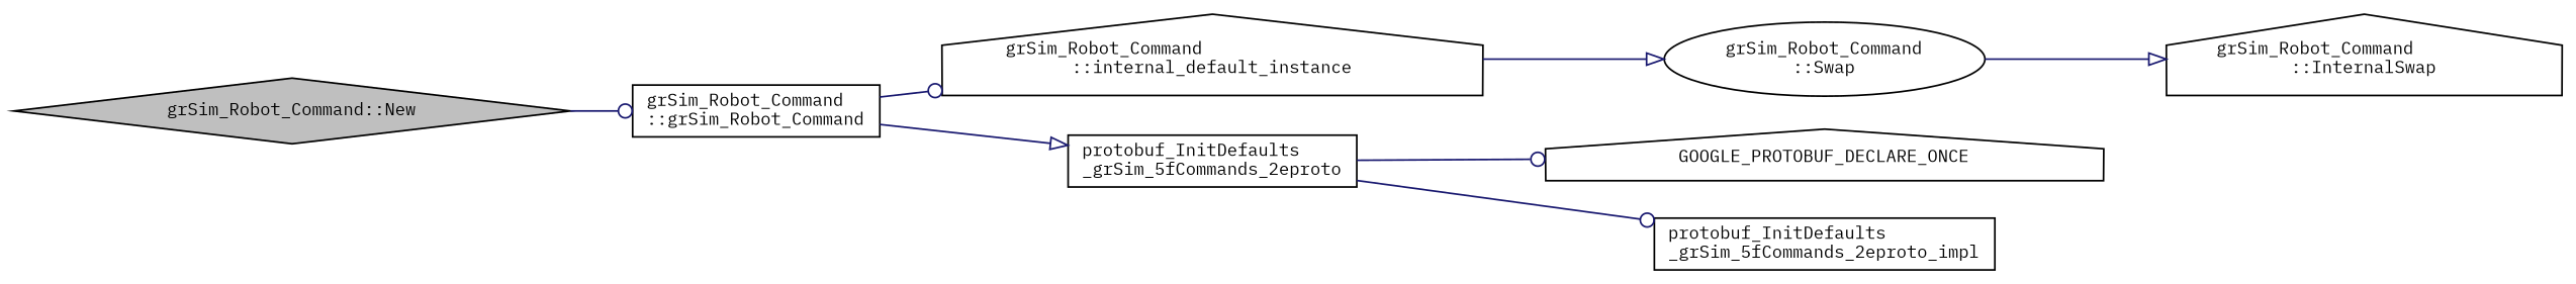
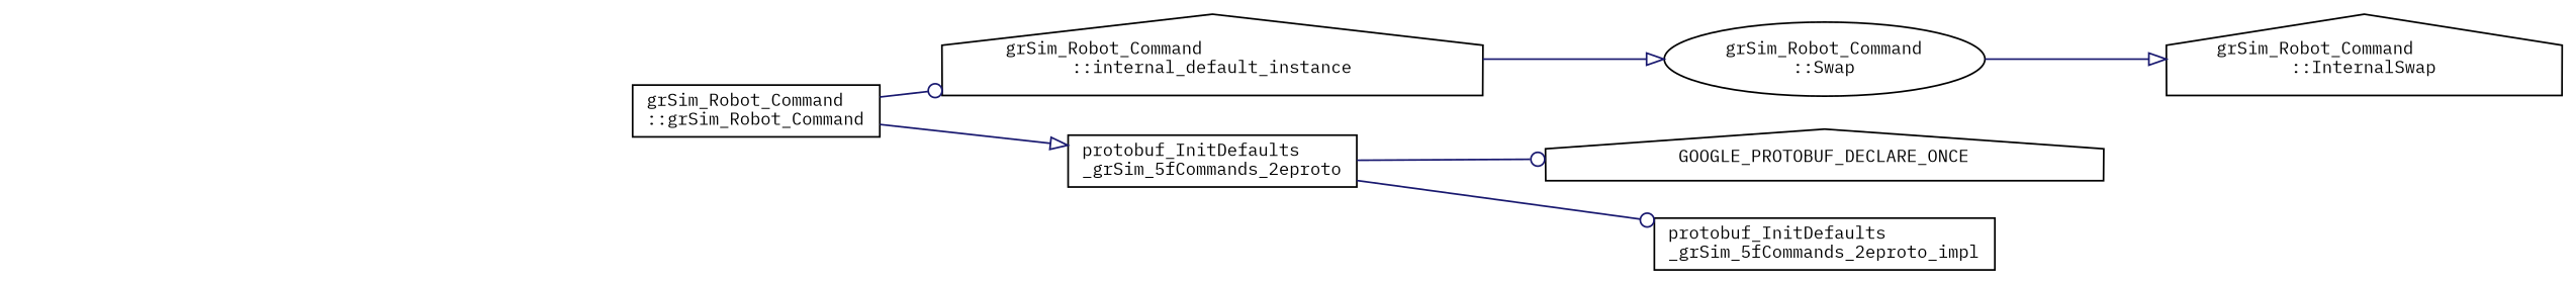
  digraph {
    fontname="IBM Plex Mono"
    rankdir=LR
    node [color=black fillcolor=white fontname="IBM Plex Mono" fontsize=10 shape=box style=filled]
    edge [arrowhead=odot color=midnightblue fontname="IBM Plex Mono" fontsize=10 labelfontname=Helvetica labelfontsize=10 style=solid]
-   n1 [fillcolor=grey75 fontcolor=black height=0.2 label="grSim_Robot_Command::New" shape=diamond width=0.4]
    n2 [height=0.2 label="grSim_Robot_Command\l::grSim_Robot_Command" width=0.4]
    n3 [height=0.2 label="grSim_Robot_Command\l::internal_default_instance" shape=house width=0.4]
    n4 [height=0.2 label="protobuf_InitDefaults\l_grSim_5fCommands_2eproto" width=0.4]
    n5 [height=0.2 label="grSim_Robot_Command\l::Swap" shape=ellipse width=0.4]
    n6 [height=0.2 label=GOOGLE_PROTOBUF_DECLARE_ONCE shape=house width=0.4]
    n7 [height=0.2 label="protobuf_InitDefaults\l_grSim_5fCommands_2eproto_impl" width=0.4]
    n8 [height=0.2 label="grSim_Robot_Command\l::InternalSwap" shape=house width=0.4]
-   n1 -> n2
    n2 -> n3
    n2 -> n4 [arrowhead=onormal]
    n3 -> n5 [arrowhead=onormal]
    n4 -> n6
    n4 -> n7
    n5 -> n8 [arrowhead=onormal]
  }
